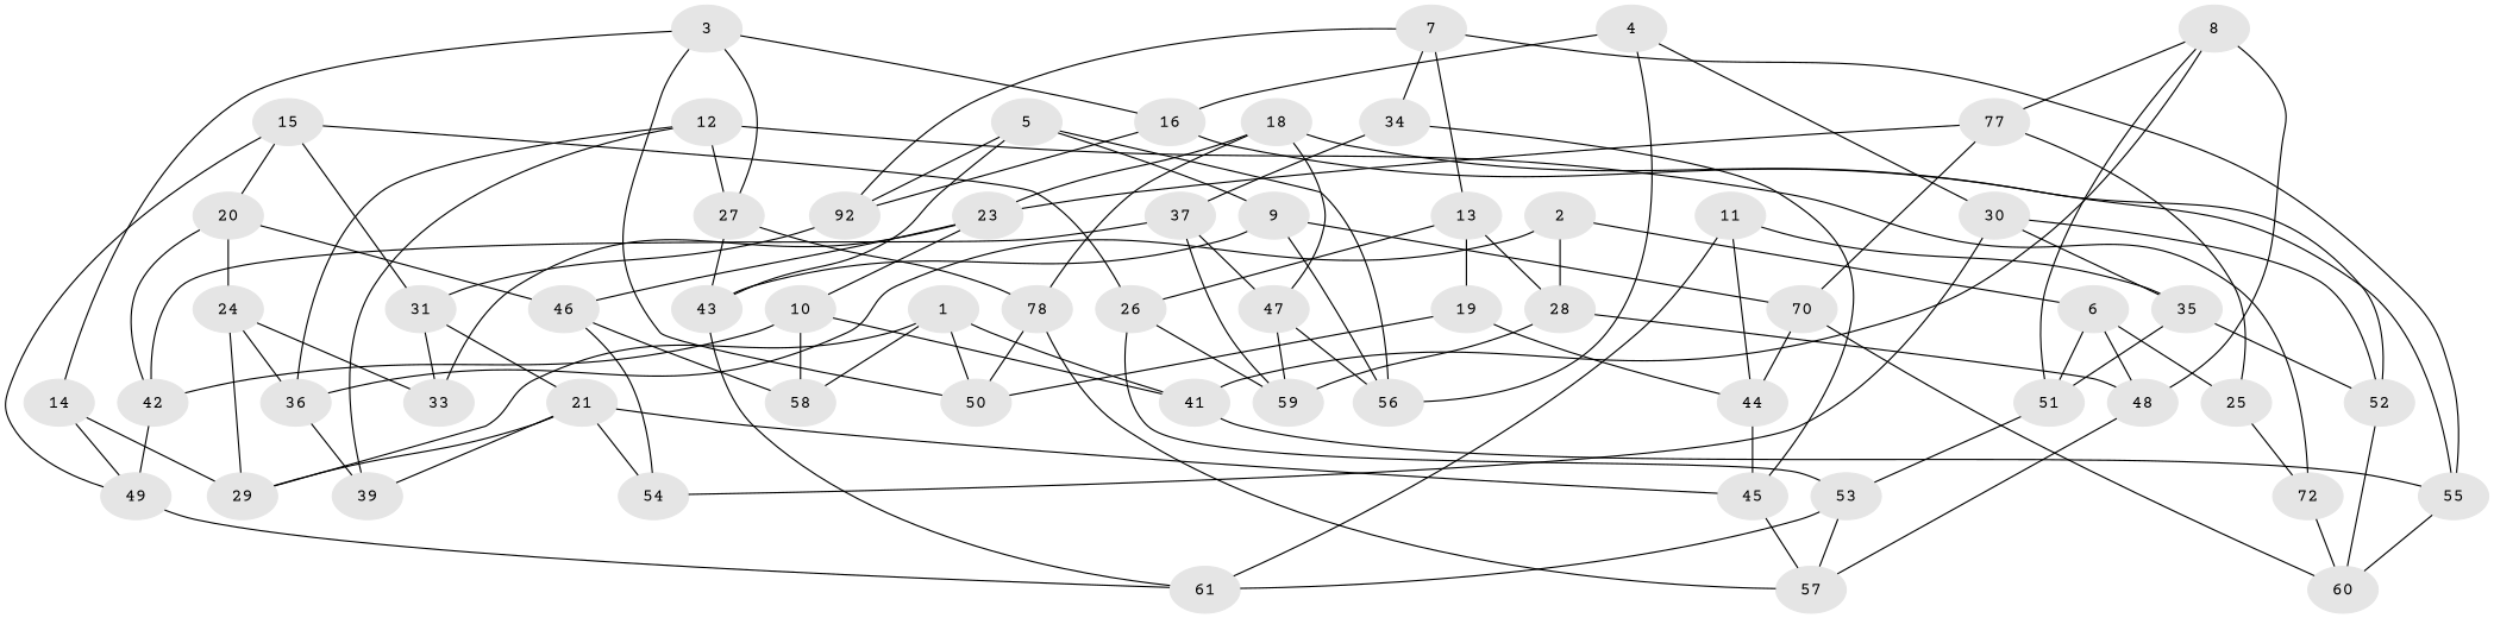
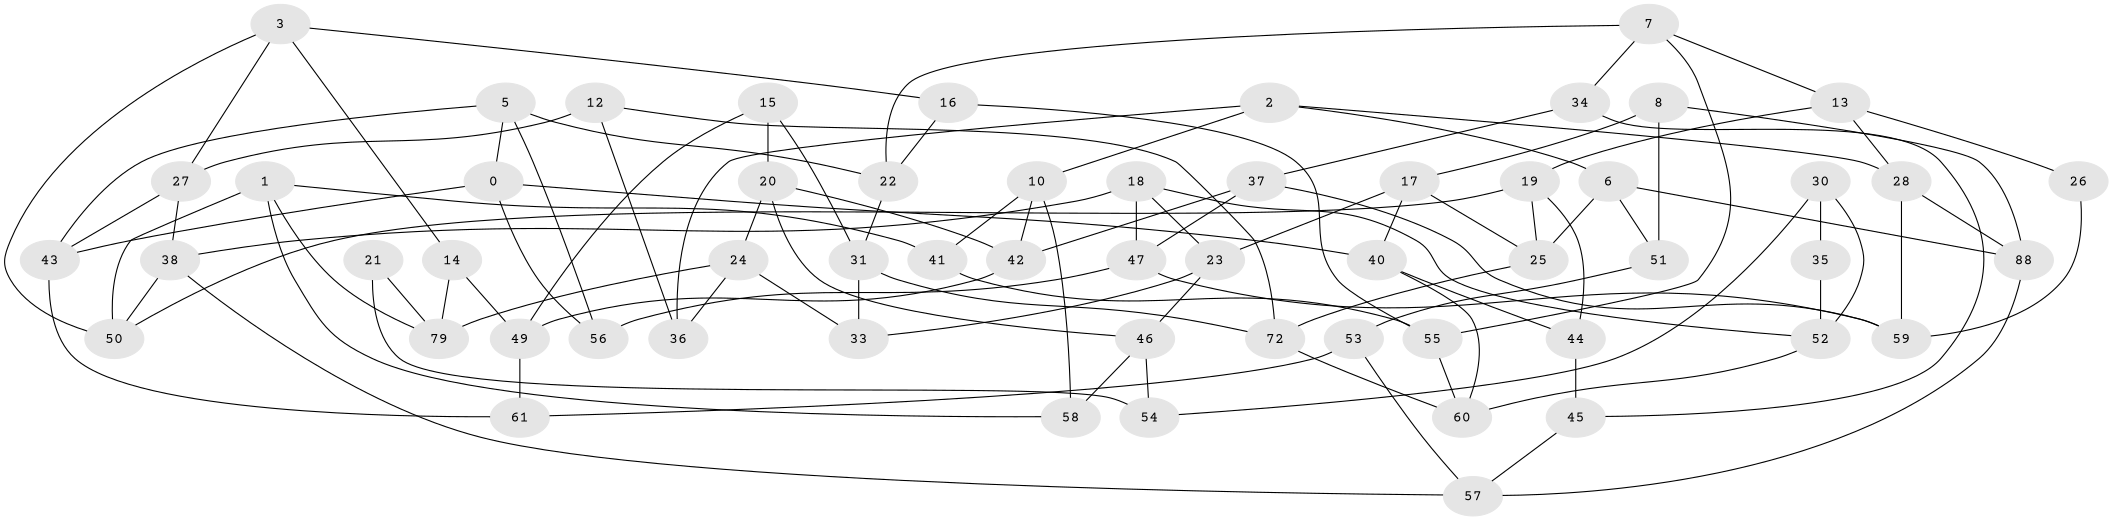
  graph {
    fontname="Courier Prime"
    node [color=gray90 fontname="Courier Prime" style=filled]
    edge [fontname="Courier Prime"]
    1
-   29
+   29 [label=79]
    41
    50
    58
    55
    2
    6
    10
    28
    36
    25
-   48
+   48 [label=88]
    51
    42
    59
-   39
    3
    14
    16
    27
    49
-   22 [label=92]
+   22
    43
-   38 [label=78]
-   4
+   38
    30
    56
    35
    52
    54
    5
-   9
-   40 [label=70]
+   9 [label=0]
+   40
    31
    61
    n37 [label=72]
    57
    53
    7
    13
    34
    19
    26
    45
    37
    60
    8
-   17 [label=77]
+   17
    23
    44
-   11
    12
    15
    20
    24
    46
    33
    18
    47
    21
    1 -- 29
    1 -- 41
    1 -- 50
    1 -- 58
    41 -- 55
    55 -- 60
    2 -- 6
-   23 -- 10
+   2 -- 10
    2 -- 28
    2 -- 36
    6 -- 25
    6 -- 48
    6 -- 51
    10 -- 41
    10 -- 58
    10 -- 42
    28 -- 48
    28 -- 59
-   36 -- 39
    25 -- n37
    48 -- 57
    51 -- 53
    42 -- 49
    3 -- 50
    3 -- 14
    3 -- 16
    3 -- 27
    14 -- 29
    14 -- 49
    16 -- 55
    16 -- 22
    27 -- 43
    27 -- 38
    49 -- 61
    22 -- 31
    43 -- 61
    38 -- 50
    38 -- 57
-   4 -- 16
-   4 -- 30
-   4 -- 56
    30 -- 35
    30 -- 52
    30 -- 54
-   35 -- 51
    35 -- 52
    52 -- 60
    5 -- 22
    5 -- 43
    5 -- 56
    5 -- 9
    9 -- 43
    9 -- 56
    9 -- 40
    40 -- 60
    40 -- 44
-   31 -- 21
+   31 -- n37
    31 -- 33
    n37 -- 60
    53 -- 61
    53 -- 57
    7 -- 55
    7 -- 22
    7 -- 13
    7 -- 34
    13 -- 28
    13 -- 19
    13 -- 26
    34 -- 45
    34 -- 37
    19 -- 50
+   19 -- 25
    19 -- 44
    26 -- 59
-   26 -- 53
    45 -- 57
    37 -- 42
    37 -- 59
    37 -- 47
-   8 -- 41
    8 -- 48
    8 -- 51
    8 -- 17
    17 -- 25
    17 -- 40
    17 -- 23
    23 -- 46
    23 -- 33
    44 -- 45
-   11 -- 35
-   11 -- 61
-   11 -- 44
    12 -- 36
-   12 -- 39
    12 -- 27
    12 -- n37
    15 -- 49
    15 -- 31
-   15 -- 26
    15 -- 20
    20 -- 42
    20 -- 24
    20 -- 46
    24 -- 29
    24 -- 36
    24 -- 33
    46 -- 58
    46 -- 54
    18 -- 38
    18 -- 52
    18 -- 23
    18 -- 47
    47 -- 59
    47 -- 56
    21 -- 29
-   21 -- 39
    21 -- 54
-   21 -- 45
  }
